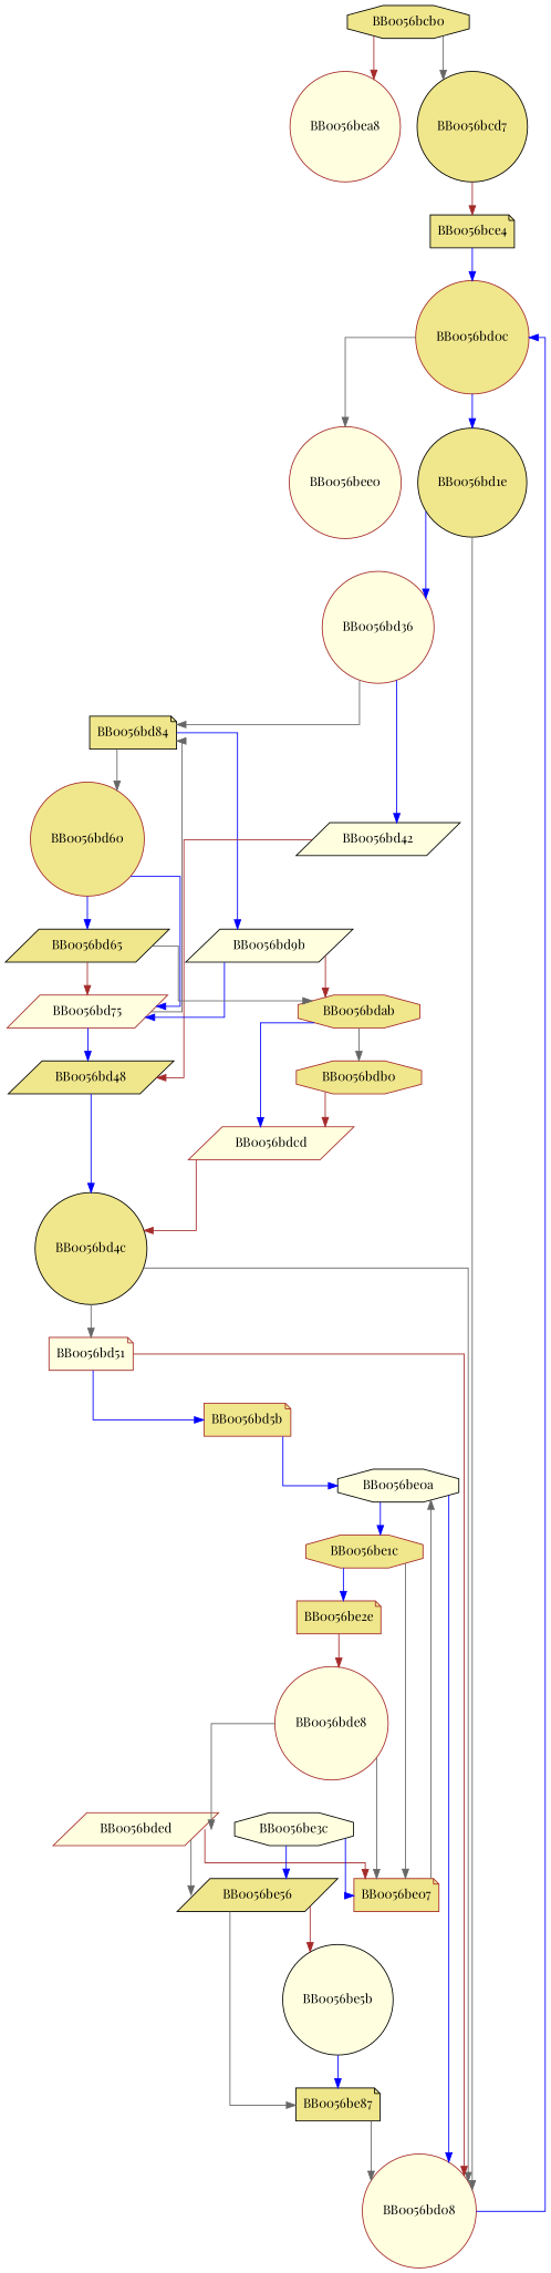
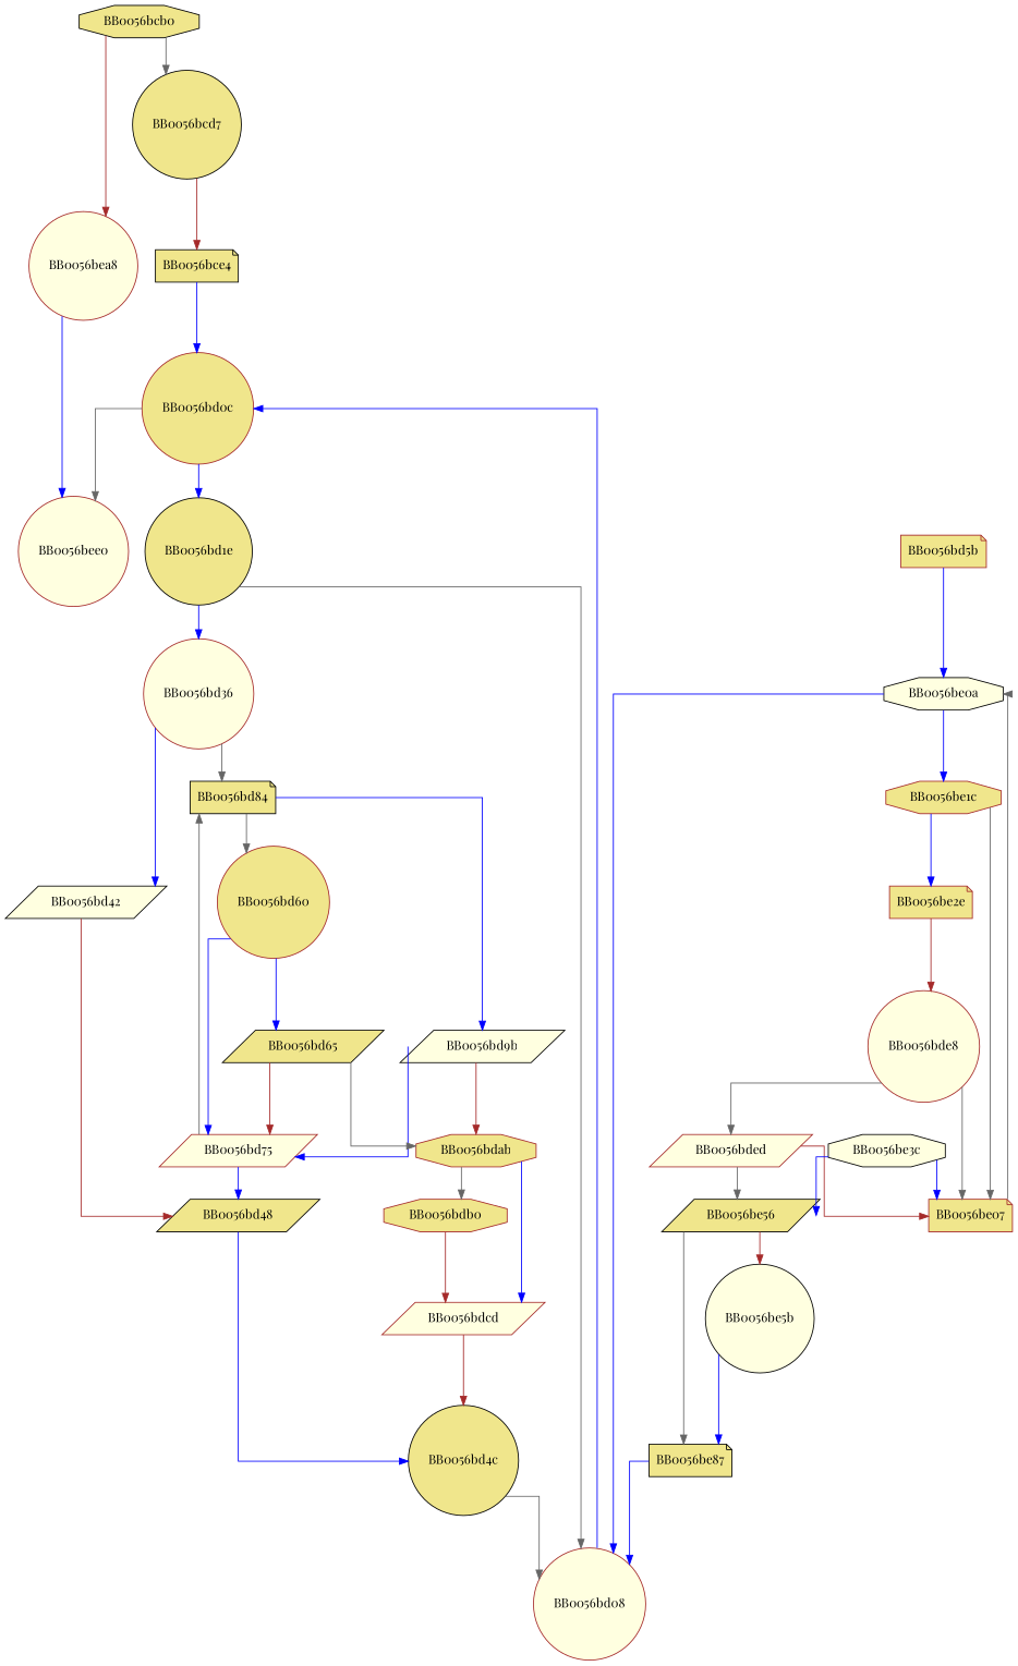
  digraph {
    fontname="Playfair Display"
    splines=ortho
    node [color=brown fillcolor=khaki fontname="Playfair Display" shape=circle style=filled]
    edge [color=blue fontname="Playfair Display"]
    BB0056bcb0 [color=black shape=octagon]
    BB0056bea8 [fillcolor=lightyellow]
    BB0056bcd7 [color=black]
    BB0056bee0 [fillcolor=lightyellow]
    BB0056bce4 [color=black shape=note]
    BB0056bd0c
    BB0056bd1e [color=black]
    BB0056bd08 [fillcolor=lightyellow]
    BB0056bd36 [fillcolor=lightyellow]
    BB0056bd84 [color=black shape=note]
    BB0056bd42 [color=black fillcolor=lightyellow shape=parallelogram]
    BB0056bd60
    BB0056bd9b [color=black fillcolor=lightyellow shape=parallelogram]
    BB0056bd48 [color=black shape=parallelogram]
    BB0056bd75 [fillcolor=lightyellow shape=parallelogram]
    BB0056bd65 [color=black shape=parallelogram]
    BB0056bdab [shape=octagon]
    BB0056bd4c [color=black]
-   BB0056bd51 [fillcolor=lightyellow shape=note]
    BB0056bd5b [shape=note]
    BB0056be0a [color=black fillcolor=lightyellow shape=octagon]
    BB0056be1c [shape=octagon]
    BB0056be07 [shape=note]
    BB0056be2e [shape=note]
    BB0056bdcd [fillcolor=lightyellow shape=parallelogram]
    BB0056bdb0 [shape=octagon]
    BB0056bde8 [fillcolor=lightyellow]
    BB0056bded [fillcolor=lightyellow shape=parallelogram]
    BB0056be56 [color=black shape=parallelogram]
    BB0056be87 [color=black shape=note]
    BB0056be5b [color=black fillcolor=lightyellow]
    BB0056be3c [color=black fillcolor=lightyellow shape=octagon]
    BB0056bcb0 -> BB0056bea8 [color=brown]
    BB0056bcb0 -> BB0056bcd7 [color=gray40]
+   BB0056bea8 -> BB0056bee0
    BB0056bcd7 -> BB0056bce4 [color=brown]
    BB0056bce4 -> BB0056bd0c
    BB0056bd0c -> BB0056bee0 [color=gray40]
    BB0056bd0c -> BB0056bd1e
    BB0056bd1e -> BB0056bd08 [color=gray40]
    BB0056bd1e -> BB0056bd36
    BB0056bd08 -> BB0056bd0c
    BB0056bd36 -> BB0056bd84 [color=gray40]
    BB0056bd36 -> BB0056bd42
    BB0056bd84 -> BB0056bd60 [color=gray40]
    BB0056bd84 -> BB0056bd9b
    BB0056bd42 -> BB0056bd48 [color=brown]
    BB0056bd60 -> BB0056bd75
    BB0056bd60 -> BB0056bd65
    BB0056bd9b -> BB0056bd75
    BB0056bd9b -> BB0056bdab [color=brown]
    BB0056bd48 -> BB0056bd4c
    BB0056bd75 -> BB0056bd84 [color=gray40]
    BB0056bd75 -> BB0056bd48
    BB0056bd65 -> BB0056bd75 [color=brown]
    BB0056bd65 -> BB0056bdab [color=gray40]
    BB0056bdab -> BB0056bdcd
    BB0056bdab -> BB0056bdb0 [color=gray40]
    BB0056bd4c -> BB0056bd08 [color=gray40]
-   BB0056bd4c -> BB0056bd51 [color=gray40]
-   BB0056bd51 -> BB0056bd08 [color=brown]
-   BB0056bd51 -> BB0056bd5b
    BB0056bd5b -> BB0056be0a
    BB0056be0a -> BB0056bd08
    BB0056be0a -> BB0056be1c
    BB0056be1c -> BB0056be07 [color=gray40]
    BB0056be1c -> BB0056be2e
    BB0056be07 -> BB0056be0a [color=gray40]
    BB0056be2e -> BB0056bde8 [color=brown]
    BB0056bdcd -> BB0056bd4c [color=brown]
    BB0056bdb0 -> BB0056bdcd [color=brown]
    BB0056bde8 -> BB0056be07 [color=gray40]
    BB0056bde8 -> BB0056bded [color=gray40]
    BB0056bded -> BB0056be07 [color=brown]
    BB0056bded -> BB0056be56 [color=gray40]
    BB0056be56 -> BB0056be87 [color=gray40]
    BB0056be56 -> BB0056be5b [color=brown]
-   BB0056be87 -> BB0056bd08 [color=gray40]
+   BB0056be87 -> BB0056bd08
    BB0056be5b -> BB0056be87
    BB0056be3c -> BB0056be07
    BB0056be3c -> BB0056be56
  }
